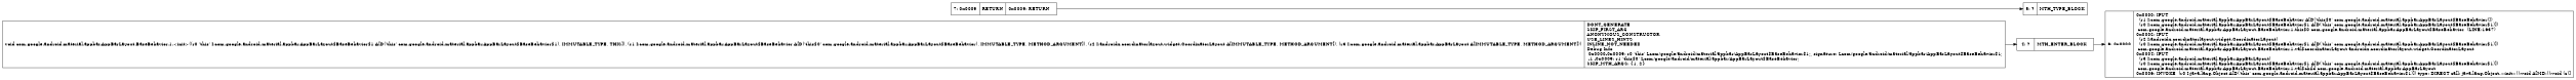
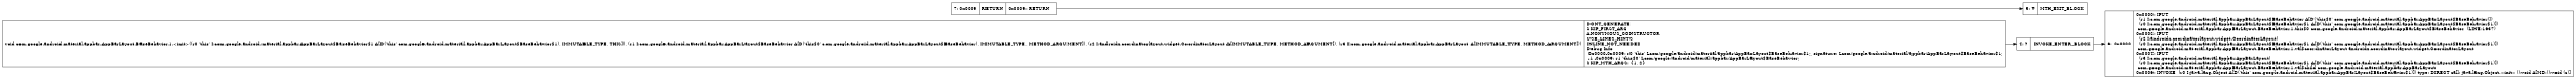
  digraph {
    rankdir=LR
    node [shape=record]
-   n1 [label="{4\:\ ?|MTH_ENTER_BLOCK\l}"]
+   n1 [label="{4\:\ ?|INVOKE_ENTER_BLOCK\l}"]
    n2 [label="{6\:\ 0x0000|0x0000: IPUT  \l  (r1 I:com.google.android.material.appbar.AppBarLayout$BaseBehavior A[D('this$0' com.google.android.material.appbar.AppBarLayout$BaseBehavior)])\l  (r0 I:com.google.android.material.appbar.AppBarLayout$BaseBehavior$1 A[D('this' com.google.android.material.appbar.AppBarLayout$BaseBehavior$1)])\l com.google.android.material.appbar.AppBarLayout.BaseBehavior.1.this$0 com.google.android.material.appbar.AppBarLayout$BaseBehavior  (LINE:1637)\l0x0002: IPUT  \l  (r2 I:androidx.coordinatorlayout.widget.CoordinatorLayout)\l  (r0 I:com.google.android.material.appbar.AppBarLayout$BaseBehavior$1 A[D('this' com.google.android.material.appbar.AppBarLayout$BaseBehavior$1)])\l com.google.android.material.appbar.AppBarLayout.BaseBehavior.1.val$coordinatorLayout androidx.coordinatorlayout.widget.CoordinatorLayout \l0x0004: IPUT  \l  (r3 I:com.google.android.material.appbar.AppBarLayout)\l  (r0 I:com.google.android.material.appbar.AppBarLayout$BaseBehavior$1 A[D('this' com.google.android.material.appbar.AppBarLayout$BaseBehavior$1)])\l com.google.android.material.appbar.AppBarLayout.BaseBehavior.1.val$child com.google.android.material.appbar.AppBarLayout \l0x0006: INVOKE  (r0 I:java.lang.Object A[D('this' com.google.android.material.appbar.AppBarLayout$BaseBehavior$1)]) type: DIRECT call: java.lang.Object.\<init\>():void A[MD:():void (c)]\l}"]
    n3 [label="{7\:\ 0x0009|RETURN\l|0x0009: RETURN   \l}"]
-   n4 [label="{5\:\ ?|MTH_TYPE_BLOCK\l}"]
+   n4 [label="{5\:\ ?|MTH_EXIT_BLOCK\l}"]
    n5 [label="{void com.google.android.material.appbar.AppBarLayout.BaseBehavior.1.\<init\>((r0 'this' I:com.google.android.material.appbar.AppBarLayout$BaseBehavior$1 A[D('this' com.google.android.material.appbar.AppBarLayout$BaseBehavior$1), IMMUTABLE_TYPE, THIS]), (r1 I:com.google.android.material.appbar.AppBarLayout$BaseBehavior A[D('this$0' com.google.android.material.appbar.AppBarLayout$BaseBehavior), IMMUTABLE_TYPE, METHOD_ARGUMENT]), (r2 I:androidx.coordinatorlayout.widget.CoordinatorLayout A[IMMUTABLE_TYPE, METHOD_ARGUMENT]), (r3 I:com.google.android.material.appbar.AppBarLayout A[IMMUTABLE_TYPE, METHOD_ARGUMENT]))  | DONT_GENERATE\lSKIP_FIRST_ARG\lANONYMOUS_CONSTRUCTOR\lUSE_LINES_HINTS\lINLINE_NOT_NEEDED\lDebug Info:\l  0x0000\-0x0009: r0 'this' Lcom\/google\/android\/material\/appbar\/AppBarLayout$BaseBehavior$1;, signature: Lcom\/google\/android\/material\/appbar\/AppBarLayout$BaseBehavior$1;\l  \-1 \-0x0009: r1 'this$0' Lcom\/google\/android\/material\/appbar\/AppBarLayout$BaseBehavior;\lSKIP_MTH_ARGS: \{1, 2\}\l}"]
    n1 -> n2
    n3 -> n4
    n5 -> n1
  }
